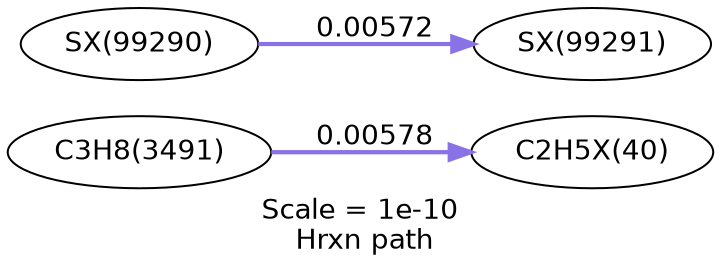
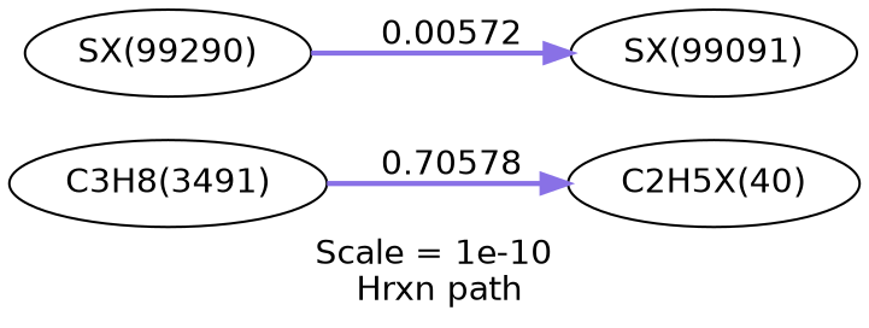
  digraph {
    fontname=Helvetica
    label="Scale = 1e-10\l Hrxn path"
    rankdir=LR
    node [fontname=Helvetica]
    edge [arrowsize=1.05 color="0.7, 0.506, 0.9" fontname=Helvetica]
    n1 [label="C3H8(3491)"]
    n2 [label="C2H5X(40)"]
-   n3 [label="SX(99291)"]
+   n3 [label="SX(99091)"]
    n4 [label="SX(99290)"]
-   n1 -> n2 [label=" 0.00578" style="setlinewidth(2.11)"]
+   n1 -> n2 [label=" 0.70578" style="setlinewidth(2.11)"]
    n4 -> n3 [label=" 0.00572" style="setlinewidth(2.1)"]
  }
